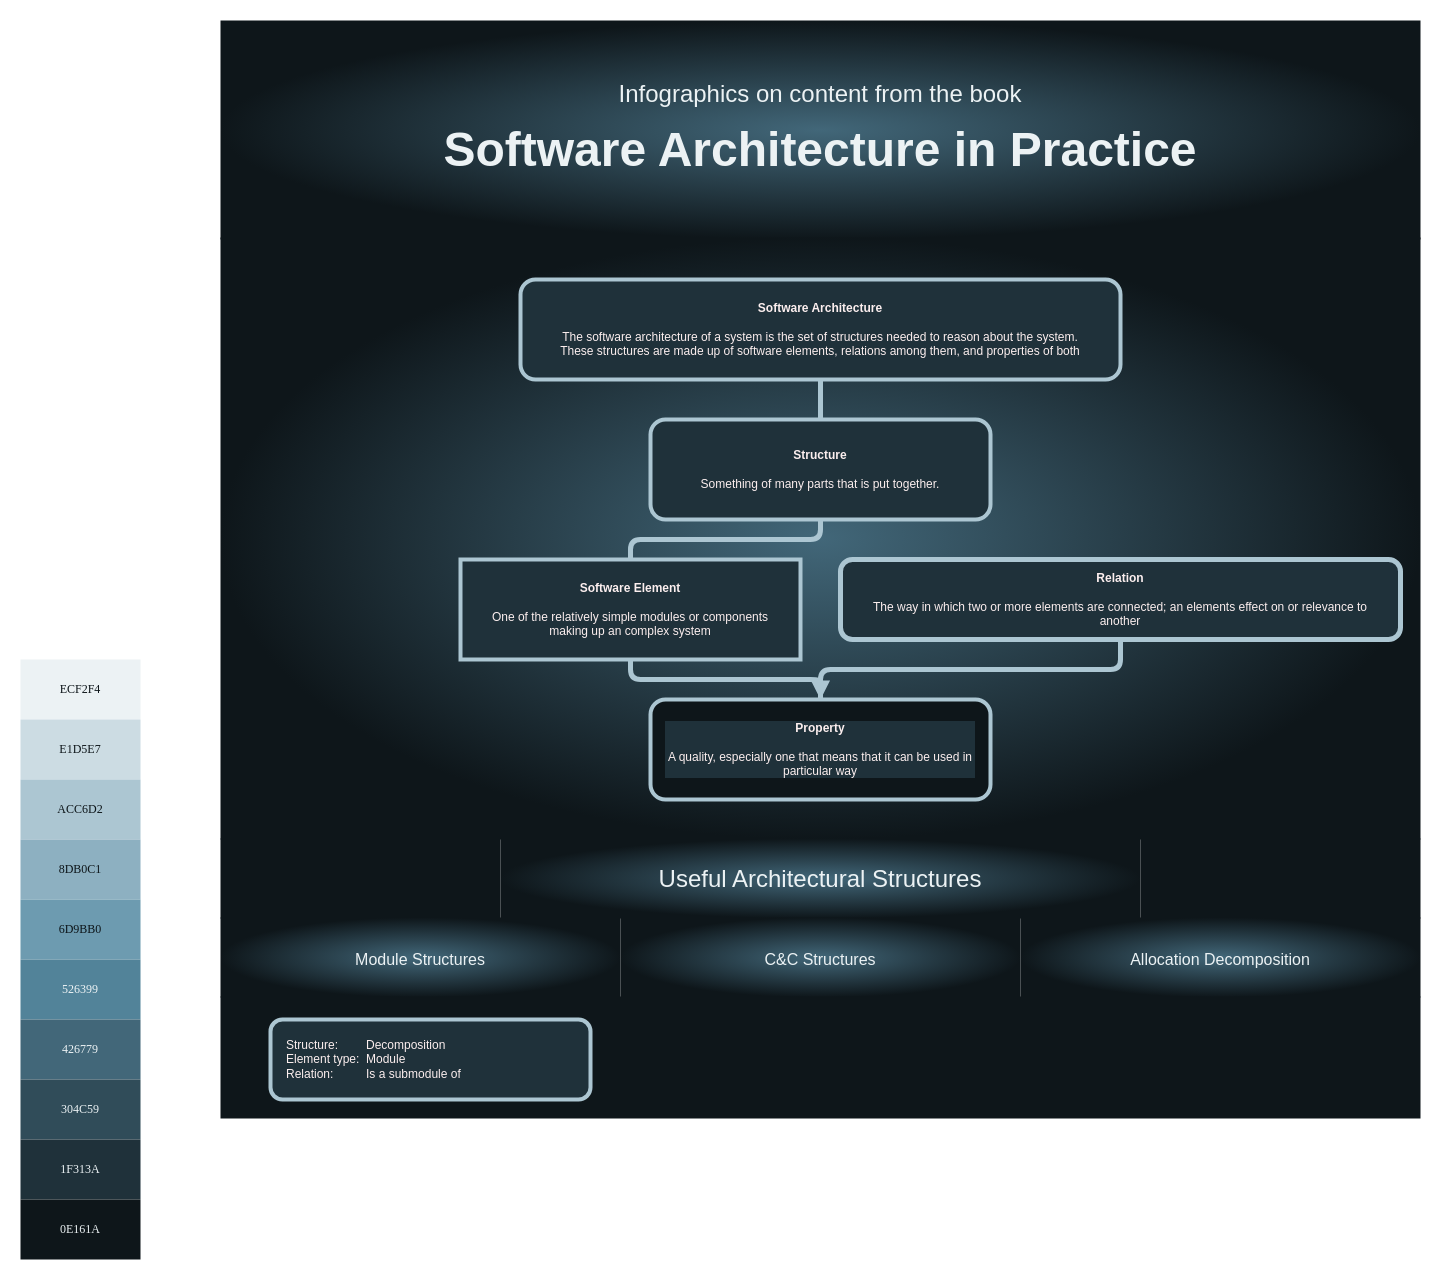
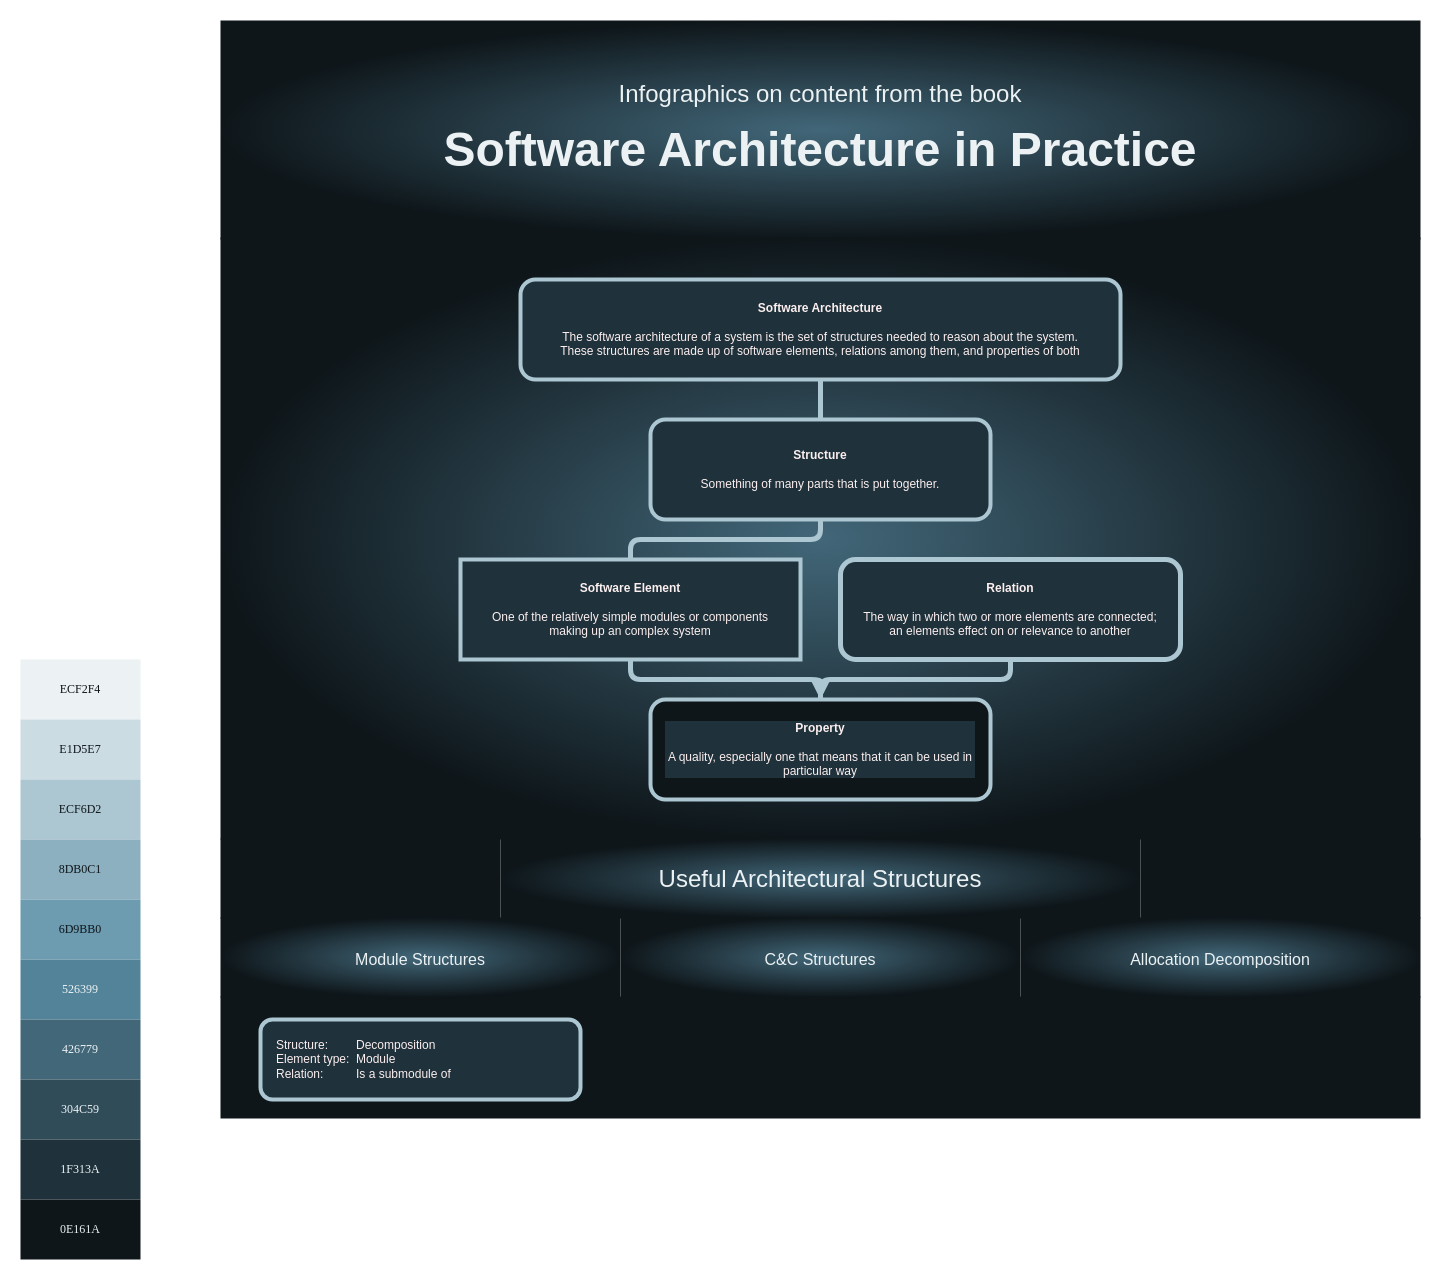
  <mxCell id="0" />
  <mxCell id="1" parent="0" />
  <mxCell id="2" value="" style="rounded=0;whiteSpace=wrap;html=1;fontSize=24;fillColor=#426779;strokeColor=none;gradientColor=#0e161a;gradientDirection=radial;" parent="1" vertex="1"><mxGeometry y="20" width="1200" height="219" as="geometry" x="220" /></mxCell>
  <mxCell id="3" value="" style="shape=waypoint;fillStyle=solid;size=6;pointerEvents=1;points=[];fillColor=none;resizable=0;rotatable=0;perimeter=centerPerimeter;snapToPoint=1;fontSize=24;strokeColor=none;rounded=0;" parent="1" vertex="1"><mxGeometry x="280" y="199" width="40" height="40" as="geometry" /></mxCell>
  <mxCell id="4" value="" style="rounded=0;whiteSpace=wrap;html=1;labelBackgroundColor=#1f313a;fontSize=16;fontColor=#FCEFEF;strokeColor=none;gradientColor=#0e161a;fillColor=#426779;gradientDirection=radial;" parent="1" vertex="1"><mxGeometry y="237" width="1200" height="602" as="geometry" x="220" /></mxCell>
  <mxCell id="5" value="" style="rounded=0;whiteSpace=wrap;html=1;fontSize=24;fillColor=#426779;strokeColor=none;gradientColor=#0e161a;gradientDirection=radial;" vertex="1" parent="1"><mxGeometry x="500" y="838" width="640" height="80" as="geometry" /></mxCell>
  <mxCell id="6" value="" style="group" vertex="1" connectable="0" parent="1"><mxGeometry x="20" y="659" width="120" height="600" as="geometry" /></mxCell>
  <mxCell id="7" value="ECF2F4" style="rounded=0;whiteSpace=wrap;html=1;gradientColor=none;strokeColor=none;fillColor=#ecf2f4;fontFamily=Consolas;fontColor=#0e161a;" parent="6" vertex="1"><mxGeometry width="120" height="60" as="geometry" /></mxCell>
  <mxCell id="8" value="E1D5E7" style="rounded=0;whiteSpace=wrap;html=1;gradientColor=none;strokeColor=none;fillColor=#CCDCE3;fontFamily=Consolas;fontColor=#0e161a;" parent="6" vertex="1"><mxGeometry y="60" width="120" height="60" as="geometry" /></mxCell>
- <mxCell id="9" value="ACC6D2" style="rounded=0;whiteSpace=wrap;html=1;gradientColor=none;strokeColor=none;fillColor=#acc6d2;fontFamily=Consolas;fontColor=#0e161a;" parent="6" vertex="1"><mxGeometry y="120" width="120" height="60" as="geometry" /></mxCell>
+ <mxCell id="9" value="ECF6D2" style="rounded=0;whiteSpace=wrap;html=1;gradientColor=none;strokeColor=none;fillColor=#acc6d2;fontFamily=Consolas;fontColor=#0e161a;" parent="6" vertex="1"><mxGeometry y="120" width="120" height="60" as="geometry" /></mxCell>
  <mxCell id="10" value="8DB0C1" style="rounded=0;whiteSpace=wrap;html=1;gradientColor=none;fillColor=#8db0c1;strokeColor=none;fontFamily=Consolas;fontColor=#0e161a;" parent="6" vertex="1"><mxGeometry y="180" width="120" height="60" as="geometry" /></mxCell>
  <mxCell id="11" value="6D9BB0" style="rounded=0;whiteSpace=wrap;html=1;gradientColor=none;fillColor=#6d9bb0;strokeColor=none;fontFamily=Consolas;fontColor=#0e161a;" parent="6" vertex="1"><mxGeometry y="240" width="120" height="60" as="geometry" /></mxCell>
  <mxCell id="12" value="526399" style="rounded=0;whiteSpace=wrap;html=1;gradientColor=none;fillColor=#528399;strokeColor=none;fontFamily=Consolas;fontColor=#ecf2f4;" parent="6" vertex="1"><mxGeometry y="300" width="120" height="60" as="geometry" /></mxCell>
  <mxCell id="13" value="426779" style="rounded=0;whiteSpace=wrap;html=1;gradientColor=none;fillColor=#426779;strokeColor=none;fontFamily=Consolas;fontColor=#ecf2f4;" parent="6" vertex="1"><mxGeometry y="360" width="120" height="60" as="geometry" /></mxCell>
  <mxCell id="14" value="304C59" style="rounded=0;whiteSpace=wrap;html=1;gradientColor=none;fillColor=#304c59;strokeColor=none;fontFamily=Consolas;fontColor=#ecf2f4;" parent="6" vertex="1"><mxGeometry y="420" width="120" height="60" as="geometry" /></mxCell>
  <mxCell id="15" value="1F313A" style="rounded=0;whiteSpace=wrap;html=1;gradientColor=none;strokeColor=none;fillColor=#1f313a;fontFamily=Consolas;fontColor=#ecf2f4;" parent="6" vertex="1"><mxGeometry y="480" width="120" height="60" as="geometry" /></mxCell>
  <mxCell id="16" value="0E161A" style="rounded=0;whiteSpace=wrap;html=1;gradientColor=none;fillColor=#0e161a;strokeColor=none;fontFamily=Consolas;fontColor=#ecf2f4;" parent="6" vertex="1"><mxGeometry y="540" width="120" height="60" as="geometry" /></mxCell>
  <mxCell id="17" value="" style="rounded=0;whiteSpace=wrap;html=1;fontSize=24;fillColor=#0e161a;strokeColor=none;gradientColor=none;gradientDirection=radial;" vertex="1" parent="1"><mxGeometry x="1140" y="838" width="280" height="80" as="geometry" /></mxCell>
  <mxCell id="18" value="" style="rounded=0;whiteSpace=wrap;html=1;fontSize=24;fillColor=#0e161a;strokeColor=none;gradientColor=none;gradientDirection=radial;" vertex="1" parent="1"><mxGeometry y="838" width="280" height="80" as="geometry" x="220" /></mxCell>
  <mxCell id="19" value="&lt;font style=&quot;font-size: 16px;&quot;&gt;Module Structures&lt;/font&gt;" style="rounded=0;whiteSpace=wrap;html=1;fontSize=24;fillColor=#426779;strokeColor=none;gradientColor=#0e161a;gradientDirection=radial;fontColor=#ECF2F4;" vertex="1" parent="1"><mxGeometry y="917" width="400" height="80" as="geometry" x="220" /></mxCell>
  <mxCell id="20" value="&lt;font style=&quot;font-size: 16px;&quot;&gt;C&amp;amp;C Structures&lt;/font&gt;" style="rounded=0;whiteSpace=wrap;html=1;fontSize=24;fillColor=#426779;strokeColor=none;gradientColor=#0e161a;gradientDirection=radial;fontColor=#ECF2F4;" vertex="1" parent="1"><mxGeometry x="620" y="917" width="400" height="80" as="geometry" /></mxCell>
  <mxCell id="21" value="&lt;font style=&quot;font-size: 16px;&quot;&gt;Allocation Decomposition&lt;/font&gt;" style="rounded=0;whiteSpace=wrap;html=1;fontSize=24;fillColor=#426779;strokeColor=none;gradientColor=#0e161a;gradientDirection=radial;fontColor=#ECF2F4;" vertex="1" parent="1"><mxGeometry x="1020" y="917" width="400" height="80" as="geometry" /></mxCell>
  <mxCell id="22" value="" style="rounded=0;whiteSpace=wrap;html=1;fontSize=24;fillColor=#0e161a;strokeColor=none;gradientColor=none;gradientDirection=radial;" vertex="1" parent="1"><mxGeometry y="996" width="1200" height="122" as="geometry" x="220" /></mxCell>
  <mxCell id="23" value="Content" parent="0" />
  <mxCell id="24" value="&lt;p style=&quot;line-height: 120%; font-size: 24px;&quot;&gt;Infographics on content from the book&lt;br style=&quot;font-size: 24px;&quot;&gt;&lt;/p&gt;" style="text;html=1;strokeColor=none;fillColor=none;align=center;verticalAlign=middle;whiteSpace=wrap;rounded=0;fontSize=24;fontColor=#ecf2f4;" parent="23" vertex="1"><mxGeometry y="59" width="1200" height="70" as="geometry" x="220" /></mxCell>
  <mxCell id="25" value="&lt;font style=&quot;font-size: 48px;&quot;&gt;&lt;b&gt;Software Architecture in Practice&lt;/b&gt;&lt;/font&gt;" style="text;html=1;strokeColor=none;fillColor=none;align=center;verticalAlign=middle;whiteSpace=wrap;rounded=0;fontSize=16;fontColor=#ecf2f4;" parent="23" vertex="1"><mxGeometry y="119" width="1200" height="60" as="geometry" x="220" /></mxCell>
  <mxCell id="26" value="&lt;font color=&quot;#fcefef&quot;&gt;&lt;b&gt;Property&lt;/b&gt;&lt;br&gt;&lt;br&gt;A quality, especially one that means that it can be used in particular way&lt;br&gt;&lt;/font&gt;" style="rounded=1;whiteSpace=wrap;html=1;labelBackgroundColor=#1f313a;fontColor=#ecf2f4;fillColor=#0e161a;strokeColor=#acc6d2;strokeWidth=4;spacing=16;" parent="23" vertex="1"><mxGeometry x="650" y="699" width="340" height="100" as="geometry" /></mxCell>
  <mxCell id="27" style="edgeStyle=orthogonalEdgeStyle;rounded=1;orthogonalLoop=1;jettySize=auto;html=1;exitX=0.5;exitY=1;exitDx=0;exitDy=0;entryX=0.5;entryY=0;entryDx=0;entryDy=0;strokeColor=#acc6d2;strokeWidth=5;fontSize=12;fontColor=#acc6d2;endArrow=block;endFill=0;" parent="23" source="28" target="26" edge="1"><mxGeometry relative="1" as="geometry" /></mxCell>
  <mxCell id="28" value="&lt;font color=&quot;#fcefef&quot;&gt;&lt;b&gt;Software Element&lt;/b&gt;&lt;br&gt;&lt;br&gt;One of the relatively simple modules or components making up an complex system&lt;br&gt;&lt;/font&gt;" style="whiteSpace=wrap;html=1;labelBackgroundColor=#1f313a;fontColor=#ecf2f4;fillColor=#1f313a;strokeColor=#acc6d2;strokeWidth=4;spacing=16;rounded=0;" parent="23" vertex="1"><mxGeometry x="460" y="559" width="340" height="100" as="geometry" /></mxCell>
  <mxCell id="29" style="edgeStyle=orthogonalEdgeStyle;rounded=1;orthogonalLoop=1;jettySize=auto;html=1;exitX=0.5;exitY=1;exitDx=0;exitDy=0;strokeColor=#acc6d2;strokeWidth=5;fontSize=12;fontColor=#acc6d2;endArrow=none;endFill=0;entryX=0.5;entryY=0;entryDx=0;entryDy=0;" parent="23" source="30" target="26" edge="1"><mxGeometry relative="1" as="geometry"><mxPoint x="820" y="629" as="targetPoint" /></mxGeometry></mxCell>
- <mxCell id="30" value="&lt;font color=&quot;#fcefef&quot;&gt;&lt;b&gt;Relation&lt;/b&gt;&lt;br&gt;&lt;br&gt;The way in which two or more elements are connected; an elements effect on or relevance to another&lt;br&gt;&lt;/font&gt;" style="rounded=1;whiteSpace=wrap;html=1;labelBackgroundColor=#1f313a;fontColor=#ecf2f4;fillColor=#1f313a;strokeColor=#acc6d2;strokeWidth=5;spacing=16;" parent="23" vertex="1"><mxGeometry x="840" y="559" width="560" height="80" as="geometry" /></mxCell>
+ <mxCell id="30" value="&lt;font color=&quot;#fcefef&quot;&gt;&lt;b&gt;Relation&lt;/b&gt;&lt;br&gt;&lt;br&gt;The way in which two or more elements are connected; an elements effect on or relevance to another&lt;br&gt;&lt;/font&gt;" style="rounded=1;whiteSpace=wrap;html=1;labelBackgroundColor=#1f313a;fontColor=#ecf2f4;fillColor=#1f313a;strokeColor=#acc6d2;strokeWidth=5;spacing=16;" parent="23" vertex="1"><mxGeometry x="840" y="559" width="340" height="100" as="geometry" /></mxCell>
  <mxCell id="31" style="edgeStyle=orthogonalEdgeStyle;rounded=1;orthogonalLoop=1;jettySize=auto;html=1;exitX=0.5;exitY=1;exitDx=0;exitDy=0;fontSize=12;fontColor=#acc6d2;entryX=0.5;entryY=0;entryDx=0;entryDy=0;strokeWidth=5;endArrow=none;endFill=0;strokeColor=#acc6d2;" parent="23" source="34" target="28" edge="1"><mxGeometry relative="1" as="geometry" /></mxCell>
  <mxCell id="32" style="edgeStyle=orthogonalEdgeStyle;rounded=0;orthogonalLoop=1;jettySize=auto;html=1;exitX=0.5;exitY=1;exitDx=0;exitDy=0;entryX=0.5;entryY=0;entryDx=0;entryDy=0;startArrow=none;startFill=0;endArrow=none;endFill=0;strokeColor=#acc6d2;strokeWidth=5;" parent="23" source="33" target="34" edge="1"><mxGeometry relative="1" as="geometry" /></mxCell>
  <mxCell id="33" value="&lt;font color=&quot;#fcefef&quot;&gt;&lt;b&gt;Software Architecture&lt;/b&gt;&lt;br&gt;&lt;br&gt;The software architecture of a system is the set of structures needed to reason about the system.&lt;br&gt;These structures are made up of software elements, relations among them, and properties of both&lt;br&gt;&lt;/font&gt;" style="rounded=1;whiteSpace=wrap;html=1;labelBackgroundColor=#1f313a;fontColor=#ecf2f4;fillColor=#1f313a;strokeColor=#acc6d2;strokeWidth=4;spacing=17;" parent="23" vertex="1"><mxGeometry x="520" y="279" width="600" height="100" as="geometry" /></mxCell>
  <mxCell id="34" value="&lt;font color=&quot;#fcefef&quot;&gt;&lt;b&gt;Structure&lt;/b&gt;&lt;br&gt;&lt;br&gt;Something of many parts that is put together.&lt;br&gt;&lt;/font&gt;" style="rounded=1;whiteSpace=wrap;html=1;labelBackgroundColor=#1f313a;fontColor=#ecf2f4;fillColor=#1f313a;strokeColor=#acc6d2;strokeWidth=4;spacing=16;" parent="23" vertex="1"><mxGeometry x="650" y="419" width="340" height="100" as="geometry" /></mxCell>
  <mxCell id="35" value="&lt;span style=&quot;font-size: 24px;&quot;&gt;Useful Architectural Structures&lt;/span&gt;" style="text;html=1;strokeColor=none;fillColor=none;align=center;verticalAlign=middle;whiteSpace=wrap;rounded=0;fontSize=16;fontColor=#ecf2f4;" vertex="1" parent="23"><mxGeometry x="500" y="859" width="640" height="40" as="geometry" /></mxCell>
- <mxCell id="36" value="&lt;div style=&quot;&quot;&gt;&lt;span style=&quot;color: rgb(252, 239, 239);&quot;&gt;Structure:&lt;span style=&quot;white-space: pre;&quot;&gt;&#09;&lt;/span&gt;Decomposition&lt;/span&gt;&lt;/div&gt;&lt;div style=&quot;&quot;&gt;&lt;span style=&quot;color: rgb(252, 239, 239);&quot;&gt;Element type:&lt;span style=&quot;white-space: pre;&quot;&gt;&#09;&lt;/span&gt;Module&lt;/span&gt;&lt;/div&gt;&lt;div style=&quot;&quot;&gt;&lt;span style=&quot;color: rgb(252, 239, 239);&quot;&gt;Relation:&lt;span style=&quot;white-space: pre;&quot;&gt;&#09;&lt;/span&gt;&lt;span style=&quot;white-space: pre;&quot;&gt;&#09;&lt;/span&gt;Is a submodule of&lt;/span&gt;&lt;/div&gt;" style="rounded=1;whiteSpace=wrap;html=1;labelBackgroundColor=#1f313a;fontColor=#ecf2f4;fillColor=#1f313a;strokeColor=#acc6d2;strokeWidth=4;spacing=16;align=left;" vertex="1" parent="23"><mxGeometry x="270" y="1019" width="320" height="80" as="geometry" /></mxCell>
+ <mxCell id="36" value="&lt;div style=&quot;&quot;&gt;&lt;span style=&quot;color: rgb(252, 239, 239);&quot;&gt;Structure:&lt;span style=&quot;white-space: pre;&quot;&gt;&#09;&lt;/span&gt;Decomposition&lt;/span&gt;&lt;/div&gt;&lt;div style=&quot;&quot;&gt;&lt;span style=&quot;color: rgb(252, 239, 239);&quot;&gt;Element type:&lt;span style=&quot;white-space: pre;&quot;&gt;&#09;&lt;/span&gt;Module&lt;/span&gt;&lt;/div&gt;&lt;div style=&quot;&quot;&gt;&lt;span style=&quot;color: rgb(252, 239, 239);&quot;&gt;Relation:&lt;span style=&quot;white-space: pre;&quot;&gt;&#09;&lt;/span&gt;&lt;span style=&quot;white-space: pre;&quot;&gt;&#09;&lt;/span&gt;Is a submodule of&lt;/span&gt;&lt;/div&gt;" style="rounded=1;whiteSpace=wrap;html=1;labelBackgroundColor=#1f313a;fontColor=#ecf2f4;fillColor=#1f313a;strokeColor=#acc6d2;strokeWidth=4;spacing=16;align=left;" vertex="1" parent="23"><mxGeometry x="260" y="1019" width="320" height="80" as="geometry" /></mxCell>
